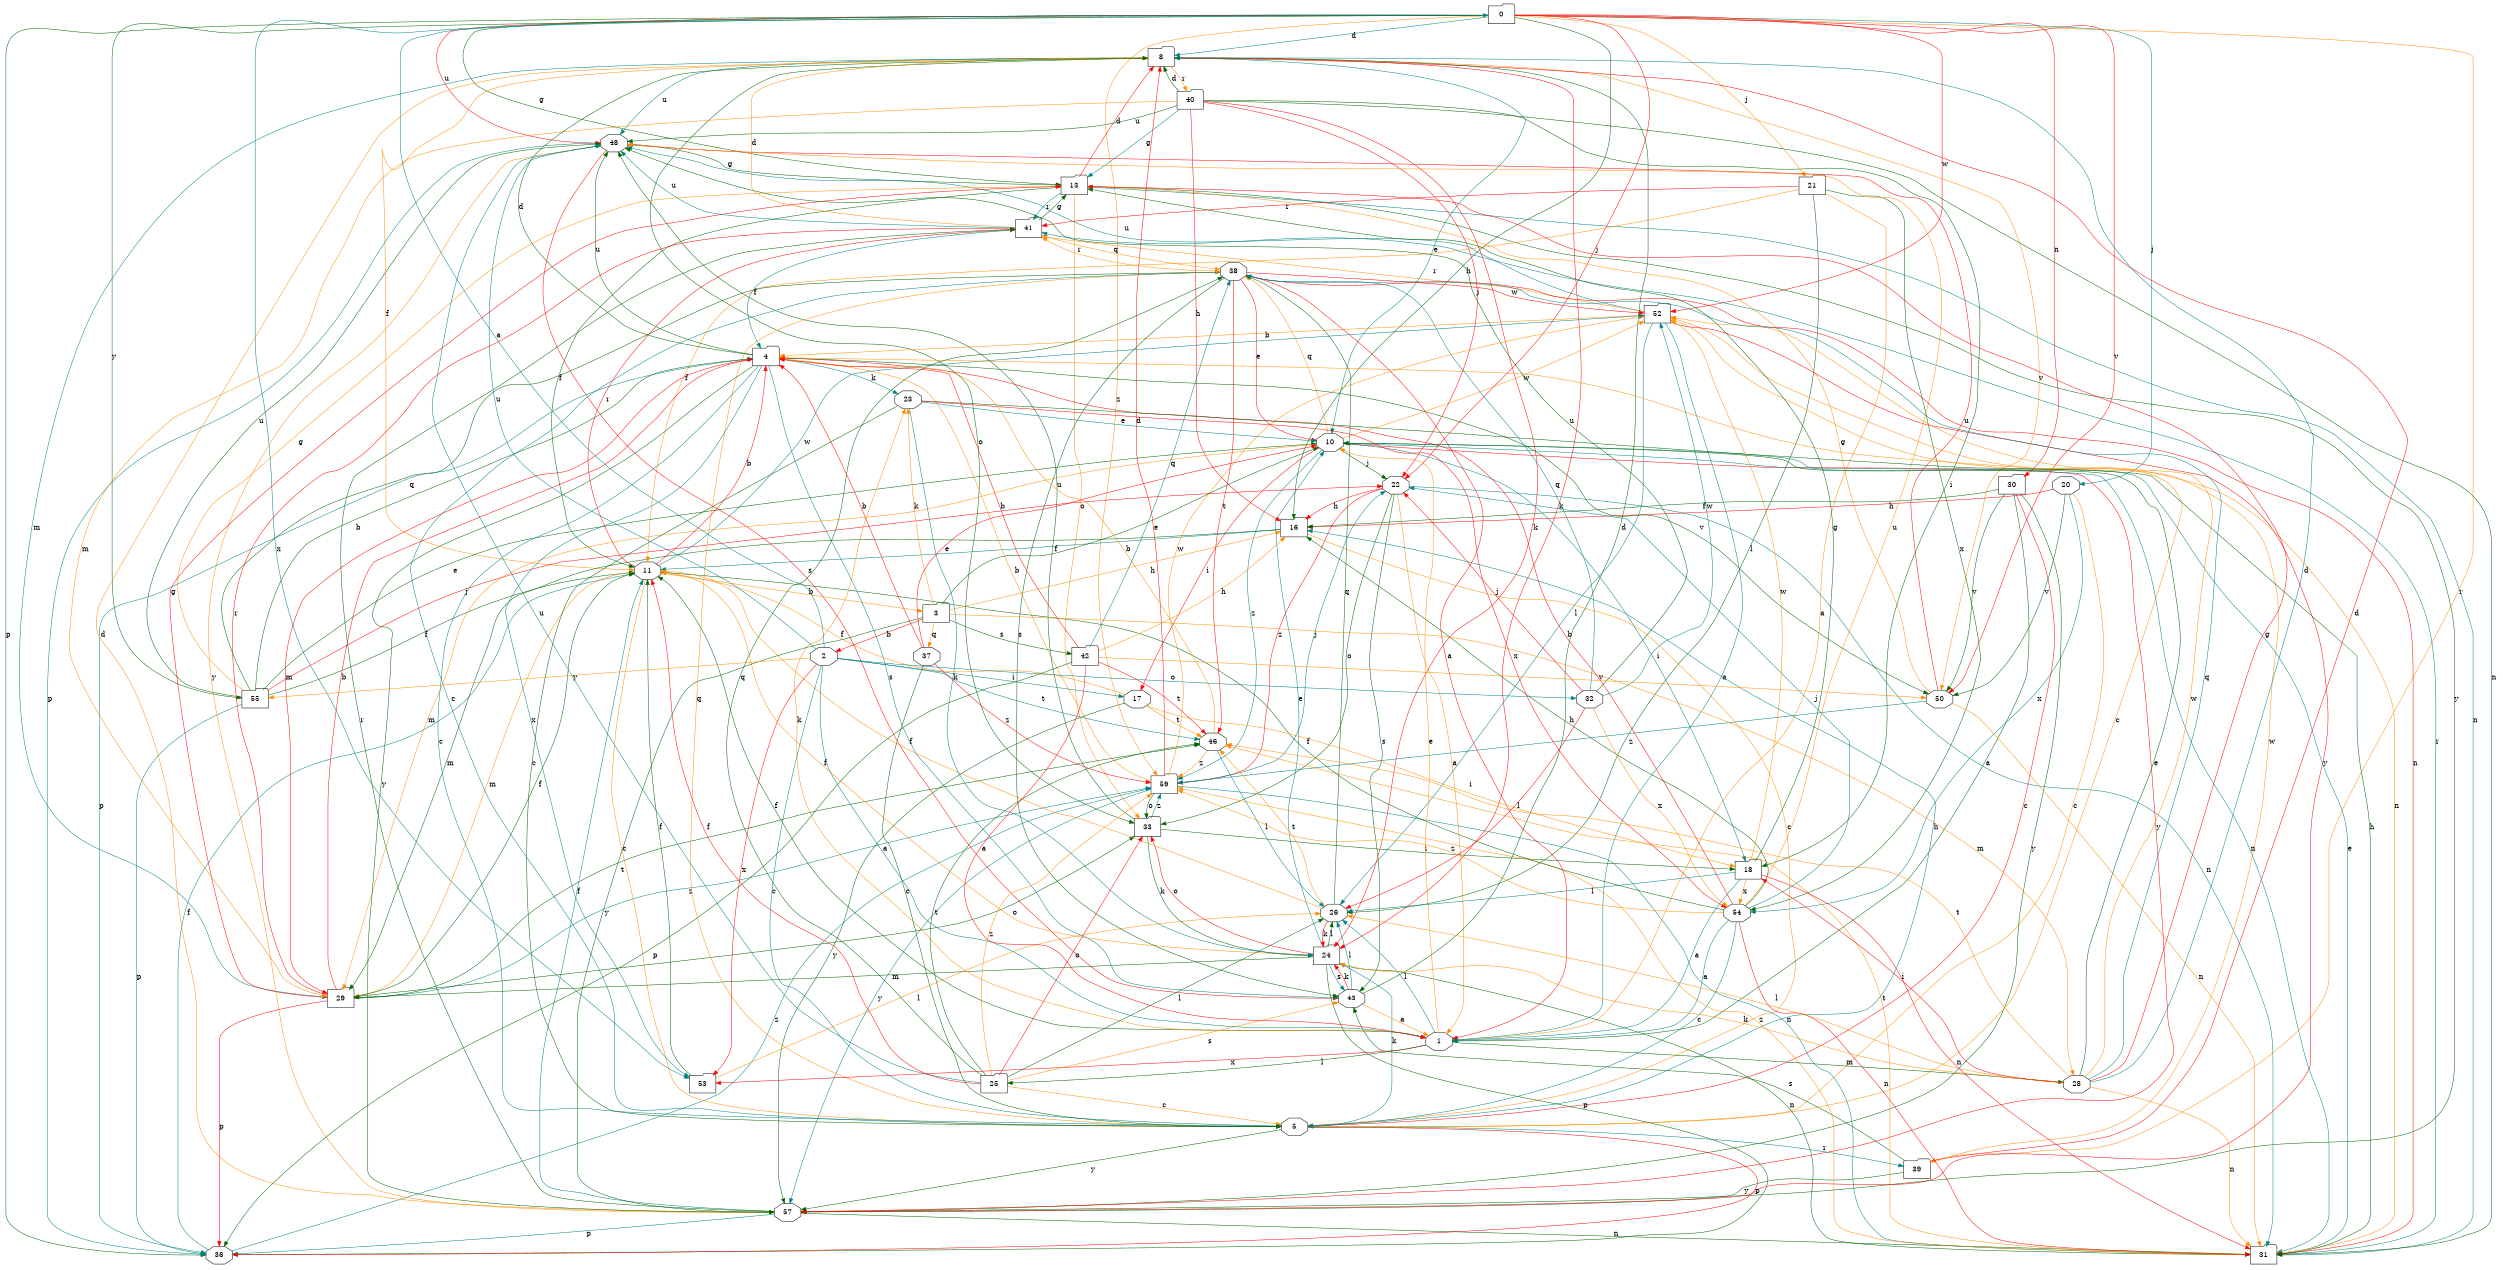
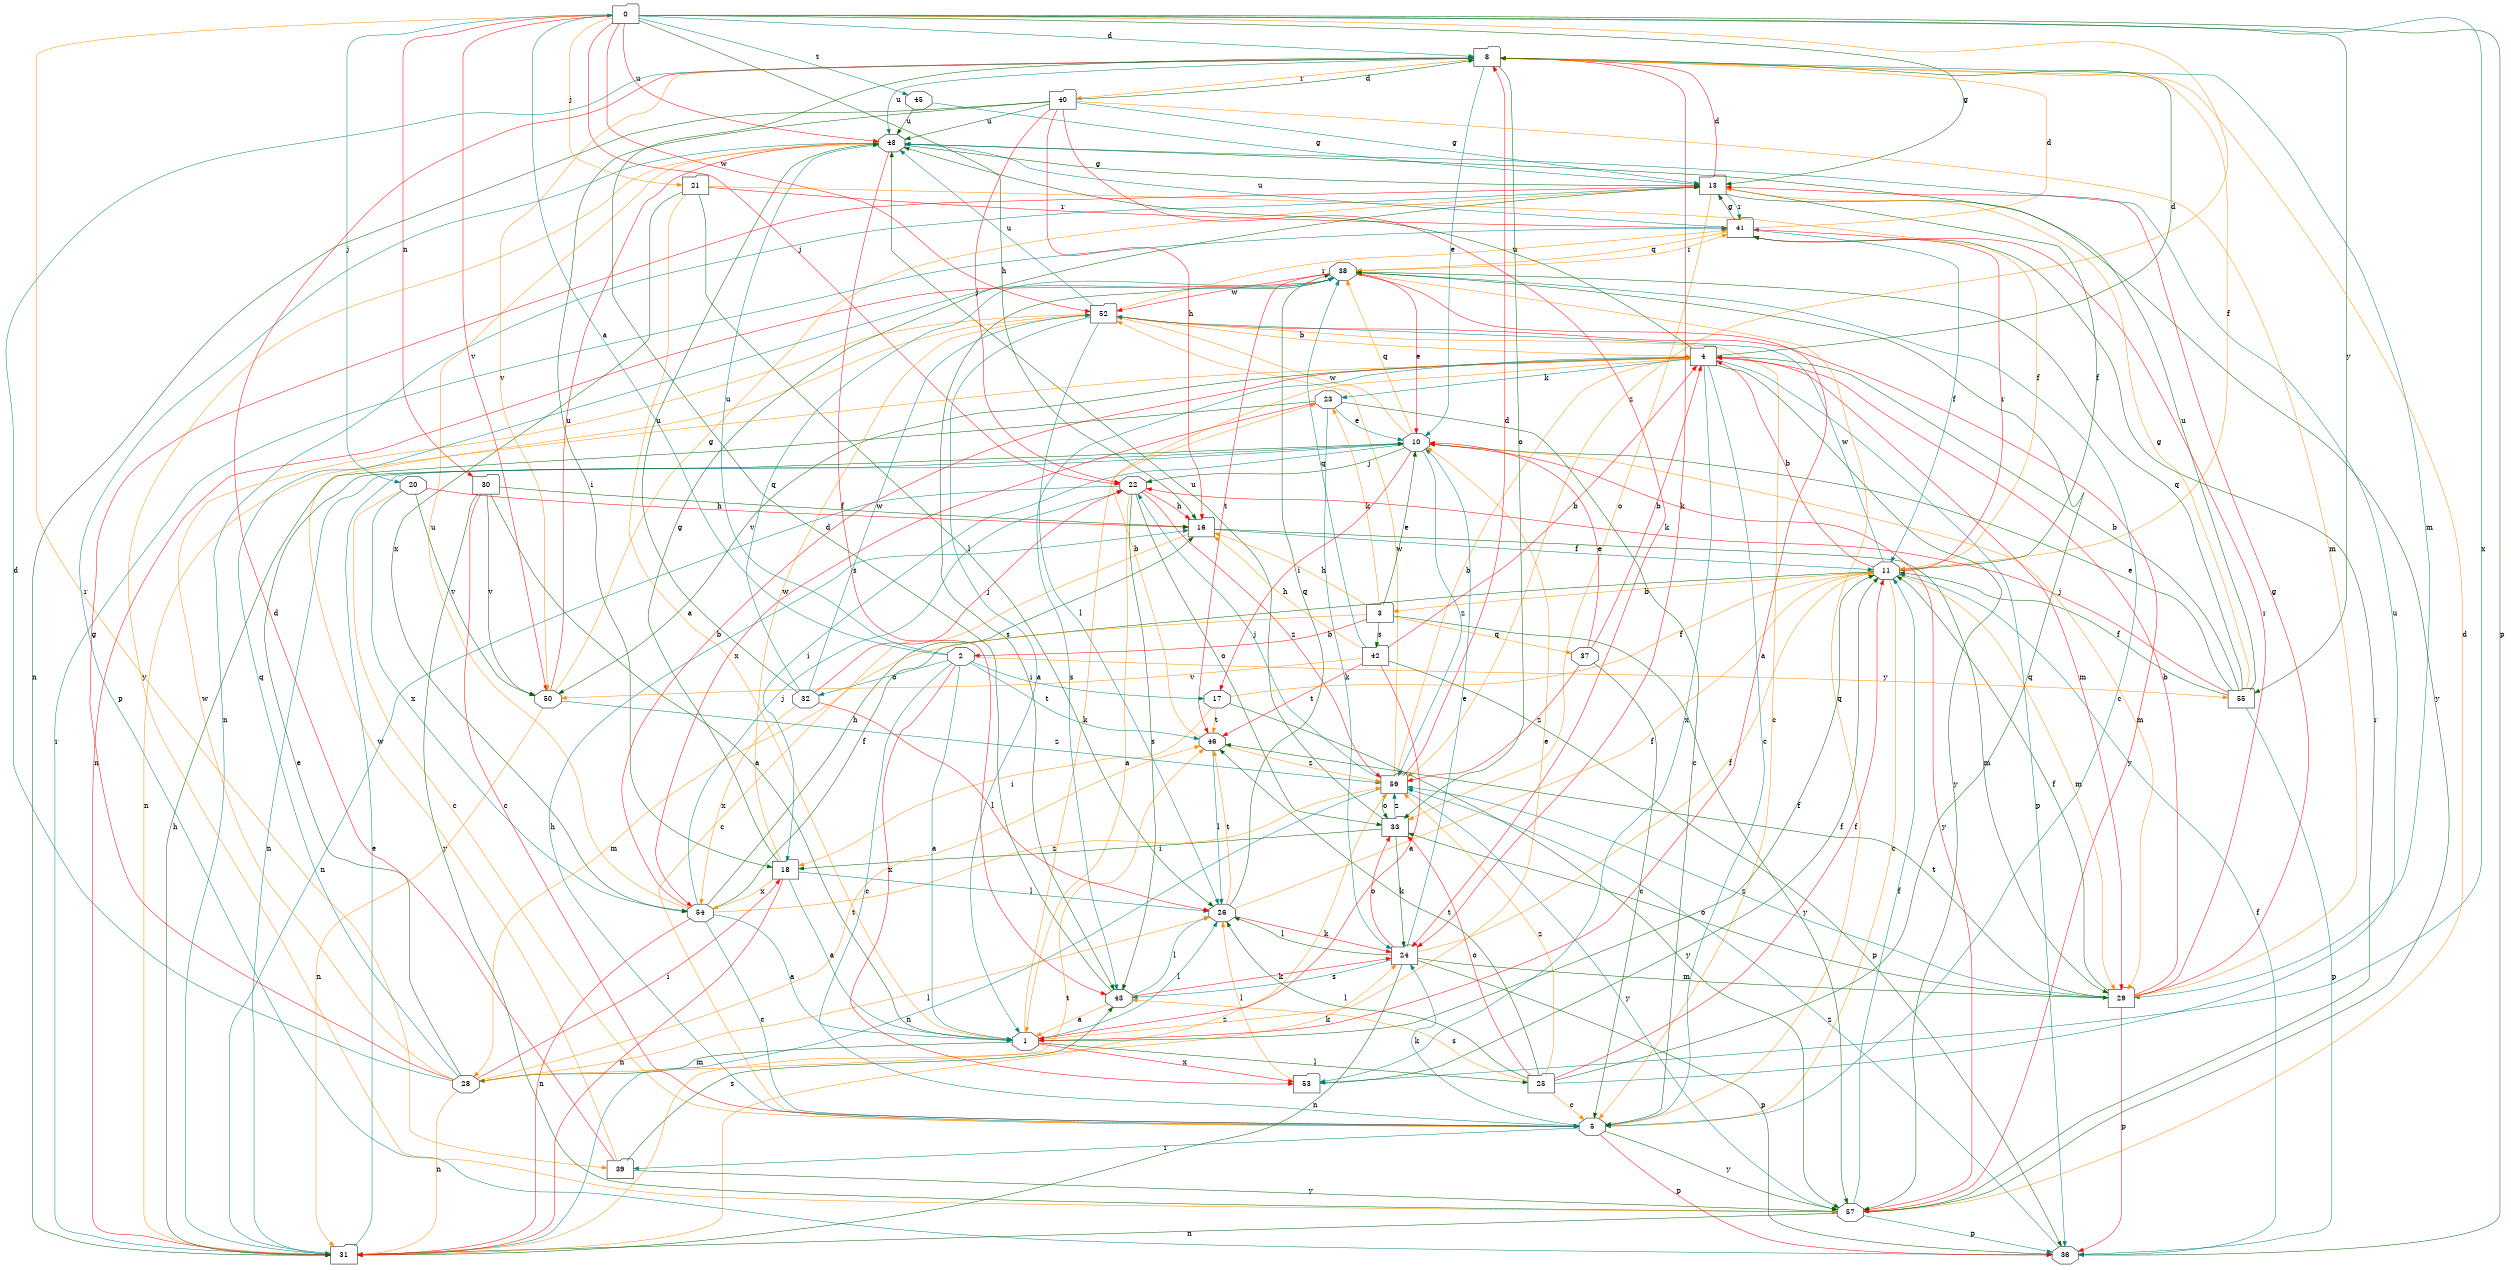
  strict digraph {
    node [shape=folder]
    edge [color=darkgreen]
    0
    8
    13
    16
    20 [shape=octagon]
    21
    22 [shape=octagon]
    30
    36 [shape=octagon]
    39
+   45 [shape=octagon]
    48 [shape=octagon]
    50 [shape=octagon]
    52
    53
    55
    59
    10 [shape=octagon]
    11 [shape=octagon]
    29
    24
    33
    40
    57 [shape=octagon]
    31
    41
    5 [shape=octagon]
    54 [shape=octagon]
    1 [shape=octagon]
    26 [shape=octagon]
    43 [shape=octagon]
    4
    38 [shape=octagon]
    23 [shape=octagon]
    25
    28 [shape=octagon]
    17 [shape=octagon]
    18
    3
    46 [shape=octagon]
    2 [shape=octagon]
    32 [shape=octagon]
    37 [shape=octagon]
    42
    0 -> 8 [color=teal label=d]
    0 -> 13 [label=g]
    0 -> 16 [label=h]
    0 -> 20 [color=teal label=j]
    0 -> 21 [color=darkorange label=j]
    0 -> 22 [color=red label=j]
    0 -> 30 [color=red label=n]
    0 -> 36 [label=p]
    0 -> 39 [color=darkorange label=r]
+   0 -> 45 [color=teal label=t]
    0 -> 48 [color=red label=u]
    0 -> 50 [color=red label=v]
    0 -> 52 [color=red label=w]
    0 -> 53 [color=teal label=x]
    0 -> 55 [label=y]
    0 -> 59 [color=darkorange label=z]
    8 -> 48 [color=teal label=u]
    8 -> 50 [color=darkorange label=v]
    8 -> 10 [color=teal label=e]
    8 -> 11 [color=darkorange label=f]
    8 -> 29 [color=teal label=m]
    8 -> 24 [color=red label=k]
    8 -> 33 [label=o]
    8 -> 40 [color=darkorange label=r]
    13 -> 8 [color=red label=d]
    13 -> 11 [label=f]
    13 -> 33 [color=darkorange label=o]
    13 -> 57 [label=y]
    13 -> 31 [color=teal label=n]
    13 -> 41 [color=teal label=r]
    16 -> 11 [color=teal label=f]
    16 -> 29 [label=m]
    16 -> 5 [color=darkorange label=c]
    20 -> 16 [color=red label=h]
    20 -> 50 [label=v]
    20 -> 5 [color=darkorange label=c]
    20 -> 54 [color=teal label=x]
    21 -> 11 [color=darkorange label=f]
    21 -> 41 [color=red label=r]
    21 -> 54 [label=x]
    21 -> 1 [color=darkorange label=a]
    21 -> 26 [label=l]
    22 -> 16 [color=red label=h]
    22 -> 59 [color=red label=z]
    22 -> 33 [label=o]
    22 -> 31 [color=teal label=n]
    22 -> 1 [color=darkorange label=a]
    22 -> 43 [label=s]
    30 -> 16 [label=f]
    30 -> 50 [label=v]
    30 -> 57 [label=y]
    30 -> 5 [color=red label=c]
    30 -> 1 [label=a]
    36 -> 59 [color=teal label=z]
    36 -> 11 [color=teal label=f]
    39 -> 8 [color=red label=d]
    39 -> 52 [color=darkorange label=w]
    39 -> 57 [label=y]
    39 -> 43 [label=s]
+   45 -> 13 [color=teal label=g]
+   45 -> 48 [label=u]
    48 -> 13 [label=g]
    48 -> 36 [color=teal label=p]
    48 -> 57 [color=darkorange label=y]
    48 -> 43 [color=red label=s]
    50 -> 13 [color=darkorange label=g]
    50 -> 48 [color=red label=u]
    50 -> 59 [color=teal label=z]
    50 -> 31 [color=darkorange label=n]
    52 -> 48 [color=teal label=u]
    52 -> 57 [color=red label=y]
    52 -> 41 [color=darkorange label=r]
    52 -> 5 [color=darkorange label=c]
    52 -> 1 [color=teal label=a]
    52 -> 26 [color=teal label=l]
    52 -> 4 [color=darkorange label=b]
    53 -> 11 [label=f]
    53 -> 26 [color=darkorange label=l]
    55 -> 13 [color=darkorange label=g]
    55 -> 22 [color=red label=j]
    55 -> 36 [color=teal label=p]
    55 -> 48 [label=u]
    55 -> 10 [label=e]
    55 -> 11 [label=f]
    55 -> 4 [label=b]
    55 -> 38 [label=q]
    59 -> 8 [color=red label=d]
    59 -> 22 [color=teal label=j]
    59 -> 52 [color=darkorange label=w]
    59 -> 33 [label=o]
    59 -> 57 [color=teal label=y]
    59 -> 31 [color=teal label=n]
    59 -> 4 [color=darkorange label=b]
    10 -> 22 [label=j]
    10 -> 52 [color=darkorange label=w]
    10 -> 59 [color=teal label=z]
    10 -> 29 [color=darkorange label=m]
    10 -> 57 [color=red label=y]
    10 -> 31 [color=teal label=n]
    10 -> 38 [color=darkorange label=q]
    10 -> 17 [color=red label=i]
    10 -> 18 [color=teal label=i]
    11 -> 52 [color=teal label=w]
    11 -> 29 [color=darkorange label=m]
    11 -> 41 [color=red label=r]
    11 -> 5 [color=darkorange label=c]
    11 -> 4 [color=red label=b]
    11 -> 3 [color=darkorange label=b]
    29 -> 13 [color=red label=g]
    29 -> 36 [color=red label=p]
    29 -> 59 [color=teal label=z]
    29 -> 11 [label=f]
    29 -> 33 [label=o]
    29 -> 41 [color=red label=r]
    29 -> 4 [color=red label=b]
    29 -> 46 [label=t]
    24 -> 36 [label=p]
    24 -> 10 [color=teal label=e]
    24 -> 11 [color=darkorange label=f]
    24 -> 29 [label=m]
    24 -> 33 [color=red label=o]
    24 -> 31 [label=n]
    24 -> 26 [label=l]
    24 -> 43 [color=teal label=s]
    33 -> 48 [label=u]
    33 -> 59 [color=teal label=z]
    33 -> 24 [label=k]
    33 -> 18 [label=i]
    40 -> 8 [label=d]
    40 -> 13 [color=teal label=g]
    40 -> 16 [color=red label=h]
    40 -> 22 [color=red label=j]
    40 -> 48 [label=u]
    40 -> 29 [color=darkorange label=m]
    40 -> 24 [color=red label=k]
    40 -> 31 [label=n]
    40 -> 18 [label=i]
    57 -> 8 [color=darkorange label=d]
    57 -> 36 [color=teal label=p]
    57 -> 11 [color=teal label=f]
    57 -> 31 [label=n]
    57 -> 41 [label=r]
    31 -> 59 [color=darkorange label=z]
    31 -> 10 [color=teal label=e]
    31 -> 41 [color=teal label=r]
    31 -> 46 [color=darkorange label=t]
    41 -> 8 [color=darkorange label=d]
    41 -> 13 [label=g]
    41 -> 48 [color=teal label=u]
-   41 -> 4 [color=teal label=f]
+   41 -> 11 [color=teal label=f]
    41 -> 38 [color=darkorange label=q]
    5 -> 16 [color=teal label=h]
    5 -> 36 [color=red label=p]
    5 -> 39 [color=teal label=r]
    5 -> 24 [color=teal label=k]
    5 -> 57 [label=y]
    5 -> 38 [color=darkorange label=q]
    54 -> 16 [label=h]
    54 -> 22 [color=teal label=j]
    54 -> 48 [color=darkorange label=u]
    54 -> 59 [color=darkorange label=z]
    54 -> 11 [label=f]
    54 -> 31 [color=red label=n]
    54 -> 5 [color=teal label=c]
    54 -> 1 [color=teal label=a]
    54 -> 4 [color=red label=b]
    1 -> 53 [color=red label=x]
    1 -> 10 [color=darkorange label=e]
    1 -> 11 [label=f]
    1 -> 26 [color=teal label=l]
    1 -> 23 [color=darkorange label=k]
    1 -> 25 [label=l]
    1 -> 28 [label=m]
    26 -> 11 [color=darkorange label=f]
    26 -> 24 [color=red label=k]
    26 -> 38 [label=q]
    26 -> 46 [color=darkorange label=t]
    43 -> 8 [label=d]
    43 -> 24 [color=red label=k]
    43 -> 1 [color=darkorange label=a]
    43 -> 26 [color=teal label=l]
    4 -> 8 [label=d]
    4 -> 36 [color=teal label=p]
    4 -> 48 [label=u]
    4 -> 50 [label=v]
    4 -> 53 [color=teal label=x]
    4 -> 29 [color=red label=m]
    4 -> 57 [label=y]
    4 -> 31 [color=darkorange label=n]
    4 -> 5 [color=teal label=c]
    4 -> 43 [color=teal label=s]
    4 -> 23 [color=teal label=k]
    38 -> 52 [color=red label=w]
    38 -> 10 [color=red label=e]
    38 -> 31 [color=red label=n]
    38 -> 41 [color=darkorange label=r]
    38 -> 5 [color=teal label=c]
    38 -> 1 [color=red label=a]
    38 -> 43 [label=s]
    38 -> 46 [color=red label=t]
    23 -> 10 [color=teal label=e]
    23 -> 24 [color=teal label=k]
    23 -> 31 [label=h]
    23 -> 5 [label=c]
    23 -> 54 [color=red label=x]
    25 -> 48 [color=teal label=u]
    25 -> 59 [color=darkorange label=z]
    25 -> 11 [color=red label=f]
    25 -> 33 [color=red label=o]
    25 -> 5 [color=darkorange label=c]
    25 -> 26 [label=l]
    25 -> 43 [color=darkorange label=s]
    25 -> 38 [label=q]
    25 -> 46 [label=t]
    28 -> 8 [color=teal label=d]
    28 -> 13 [color=red label=g]
    28 -> 52 [color=darkorange label=w]
    28 -> 10 [label=e]
    28 -> 24 [color=darkorange label=k]
    28 -> 31 [color=darkorange label=n]
    28 -> 26 [color=darkorange label=l]
    28 -> 38 [color=teal label=q]
    28 -> 18 [color=red label=i]
    28 -> 46 [color=darkorange label=t]
    17 -> 11 [color=darkorange label=f]
    17 -> 57 [label=y]
    17 -> 18 [color=darkorange label=i]
    17 -> 46 [color=darkorange label=t]
    18 -> 13 [label=g]
    18 -> 52 [color=darkorange label=w]
    18 -> 31 [color=red label=n]
    18 -> 54 [color=darkorange label=x]
    18 -> 1 [color=teal label=a]
    18 -> 26 [color=teal label=l]
    3 -> 16 [color=darkorange label=h]
    3 -> 10 [label=e]
    3 -> 57 [label=y]
    3 -> 23 [color=darkorange label=k]
    3 -> 28 [color=darkorange label=m]
    3 -> 2 [color=red label=b]
    3 -> 37 [color=darkorange label=q]
    3 -> 42 [label=s]
    46 -> 59 [color=darkorange label=z]
    46 -> 26 [color=teal label=l]
    46 -> 4 [color=darkorange label=b]
    2 -> 0 [color=teal label=a]
    2 -> 48 [color=teal label=u]
    2 -> 53 [color=red label=x]
    2 -> 55 [color=darkorange label=y]
    2 -> 5 [color=teal label=c]
    2 -> 1 [color=teal label=a]
    2 -> 17 [color=teal label=i]
    2 -> 46 [color=teal label=t]
    2 -> 32 [color=teal label=o]
    32 -> 22 [color=red label=j]
    32 -> 48 [label=u]
    32 -> 52 [color=teal label=w]
    32 -> 54 [color=darkorange label=x]
    32 -> 26 [color=red label=l]
    32 -> 38 [color=teal label=q]
    37 -> 59 [color=red label=z]
    37 -> 10 [color=red label=e]
    37 -> 5 [label=c]
    37 -> 4 [color=red label=b]
    42 -> 16 [color=darkorange label=h]
    42 -> 36 [label=p]
    42 -> 50 [color=darkorange label=v]
    42 -> 1 [color=red label=a]
    42 -> 4 [color=red label=b]
    42 -> 38 [color=teal label=q]
    42 -> 46 [color=red label=t]
  }
